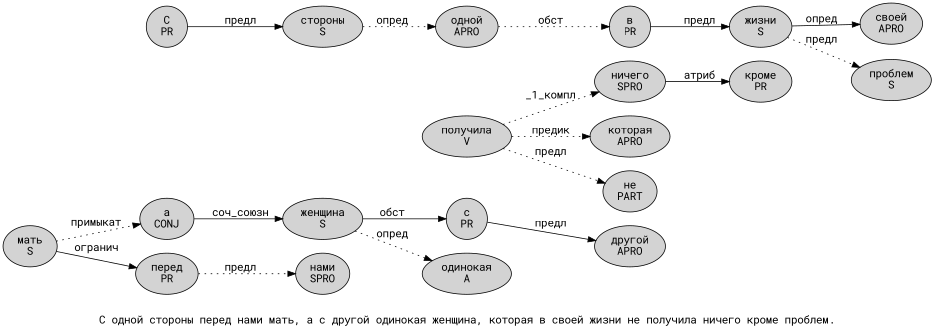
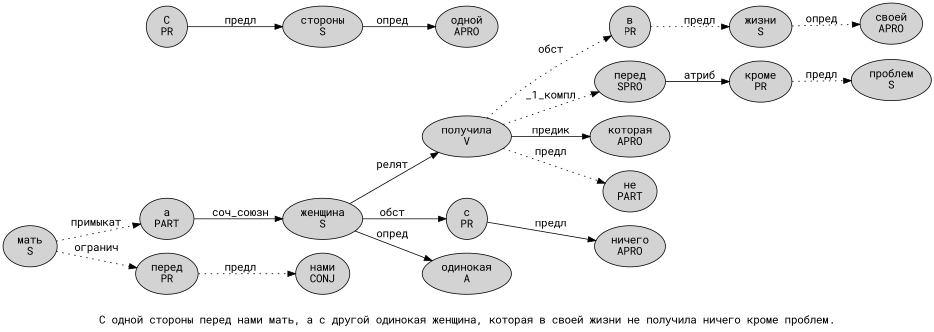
  digraph {
    fontname="Roboto Mono"
    label="С одной стороны перед нами мать, а с другой одинокая женщина, которая в своей жизни не получила ничего кроме проблем."
    rankdir=LR
    node [fillcolor=lightgray fontname="Roboto Mono" penwidth=1 shape=ellipse style=filled]
    edge [fontname="Roboto Mono" style=solid]
    n1 [label="С\nPR"]
    n2 [label="стороны\nS"]
    n3 [label="одной\nAPRO"]
    n4 [label="перед\nPR"]
-   n5 [label="нами\nSPRO"]
+   n5 [label="нами\nCONJ"]
    n6 [label="мать\nS"]
-   n7 [label="а\nCONJ"]
+   n7 [label="а\nPART"]
    n8 [label="женщина\nS"]
    n9 [label="с\nPR"]
    n10 [label="одинокая\nA"]
    n11 [label="получила\nV"]
-   n12 [label="другой\nAPRO"]
+   n12 [label="ничего\nAPRO"]
    n13 [label="которая\nAPRO"]
    n14 [label="в\nPR"]
    n15 [label="не\nPART"]
-   n16 [label="ничего\nSPRO"]
+   n16 [label="перед\nSPRO"]
    n17 [label="жизни\nS"]
    n18 [label="своей\nAPRO"]
    n19 [label="кроме\nPR"]
    n20 [label="проблем\nS"]
    n1 -> n2 [label="предл"]
-   n2 -> n3 [label="опред" style=dotted]
+   n2 -> n3 [label="опред"]
    n4 -> n5 [label="предл" style=dotted]
-   n6 -> n4 [label="огранич"]
+   n6 -> n4 [label="огранич" style=dotted]
    n6 -> n7 [label="примыкат" style=dotted]
    n7 -> n8 [label="соч_союзн"]
    n8 -> n9 [label="обст"]
-   n8 -> n10 [label="опред" style=dotted]
+   n8 -> n10 [label="опред"]
+   n8 -> n11 [label="релят"]
    n9 -> n12 [label="предл"]
-   n11 -> n13 [label="предик" style=dotted]
-   n3 -> n14 [label="обст" style=dotted]
+   n11 -> n13 [label="предик"]
+   n11 -> n14 [label="обст" style=dotted]
    n11 -> n15 [label="предл" style=dotted]
    n11 -> n16 [label="_1_компл" style=dotted]
-   n14 -> n17 [label="предл"]
+   n14 -> n17 [label="предл" style=dotted]
    n16 -> n19 [label="атриб"]
-   n17 -> n18 [label="опред"]
-   n17 -> n20 [label="предл" style=dotted]
+   n17 -> n18 [label="опред" style=dotted]
+   n19 -> n20 [label="предл" style=dotted]
  }
